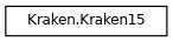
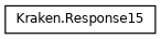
  digraph {
    rankdir=LR
-   n1 [color=black fillcolor=white fontname=Helvetica fontsize=10 height=0.2 label="Kraken.Kraken15" shape=record style=filled width=0.4]
+   n1 [color=black fillcolor=white fontname=Helvetica fontsize=10 height=0.2 label="Kraken.Response15" shape=record style=filled width=0.4]
  }
